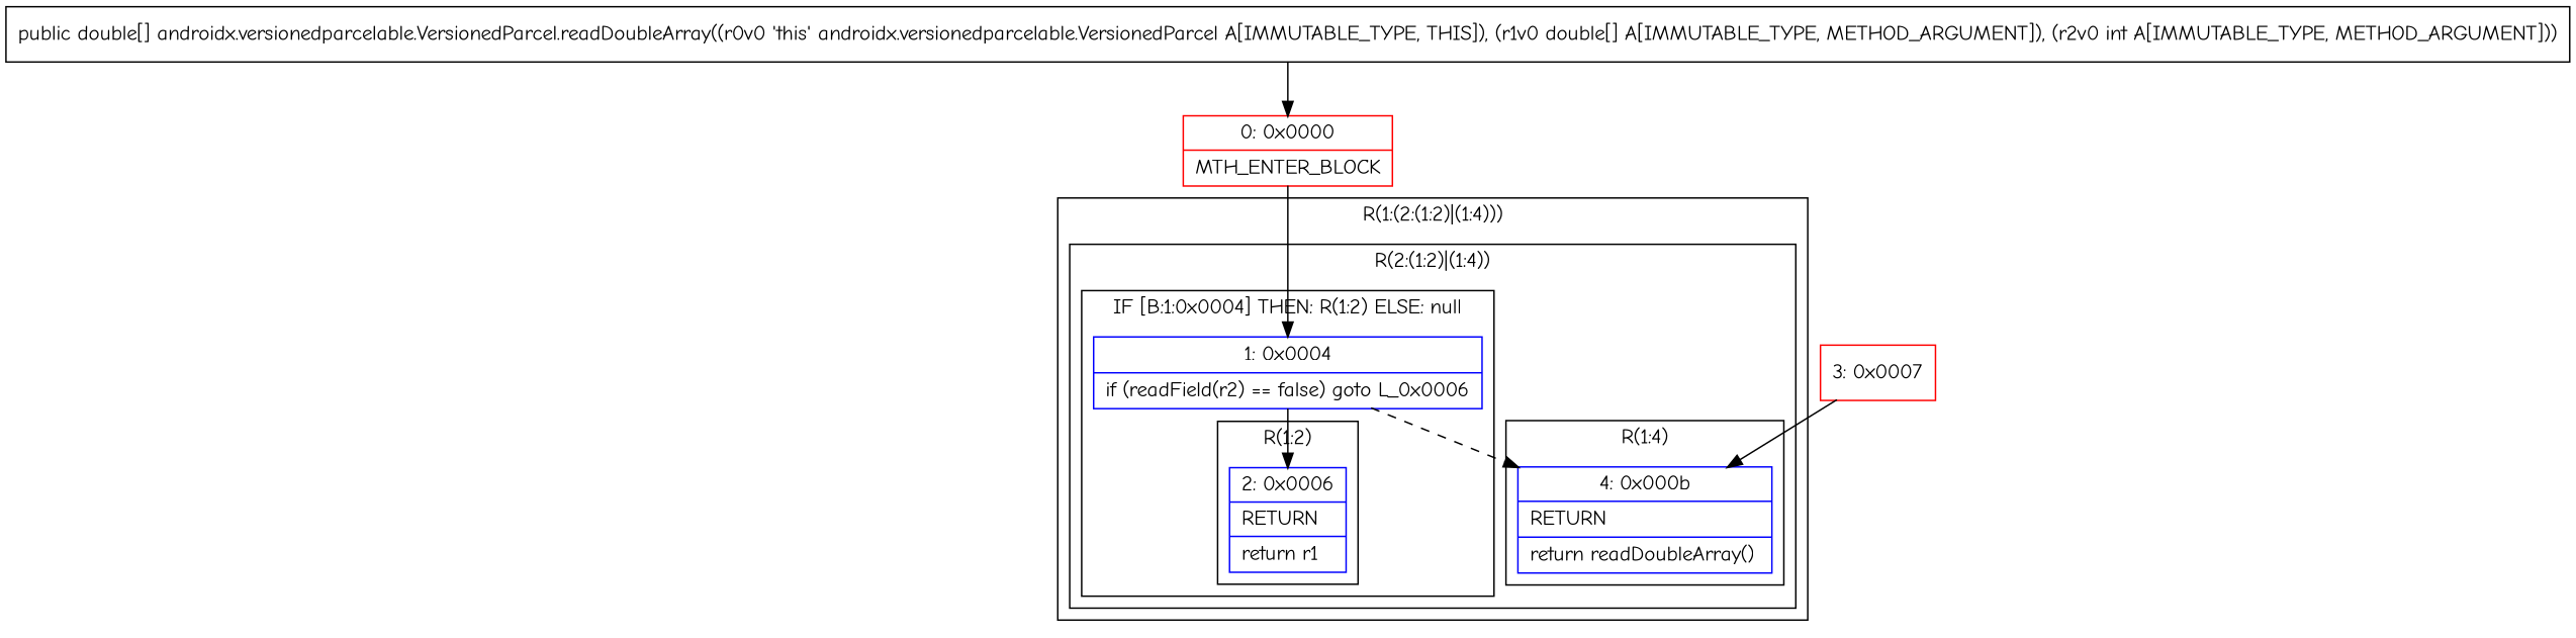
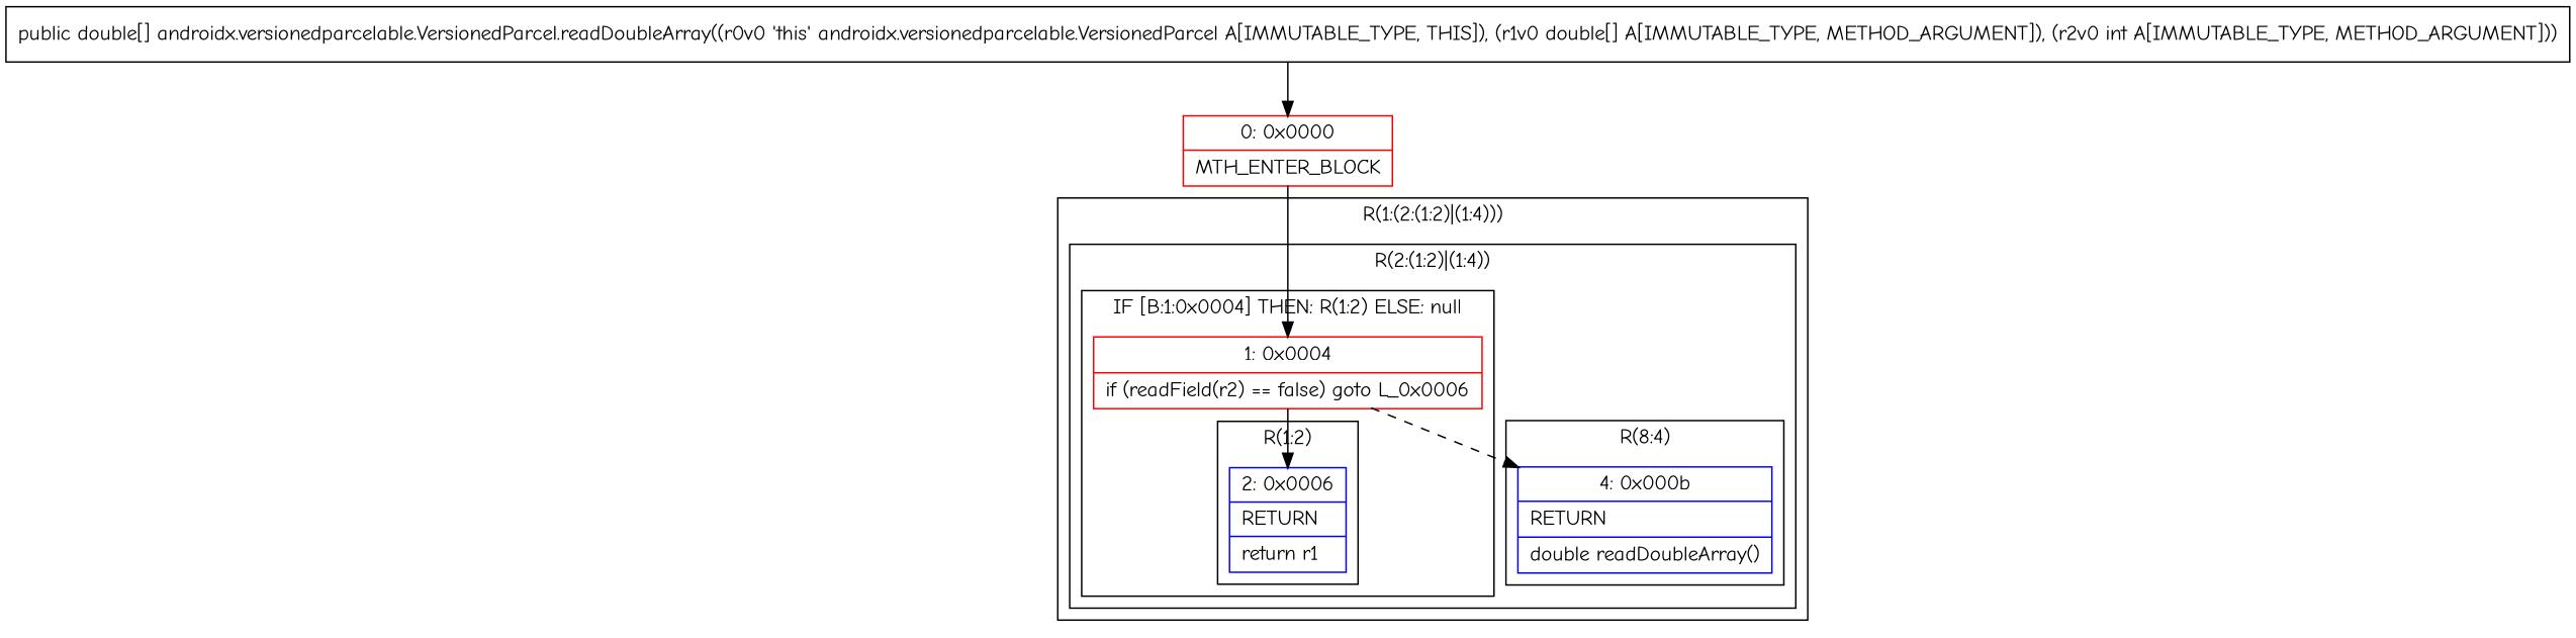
  digraph {
    fontname="Comic Neue"
    node [color=blue fontname="Comic Neue" shape=record]
    edge [fontname="Comic Neue"]
    n1 [label="{2\:\ 0x0006|RETURN\l|return r1\l}"]
-   n2 [label="{1\:\ 0x0004|if (readField(r2) == false) goto L_0x0006\l}"]
-   n3 [label="{4\:\ 0x000b|RETURN\l|return readDoubleArray()\l}"]
-   n4 [color=red label="{3\:\ 0x0007}"]
+   n2 [color=red label="{1\:\ 0x0004|if (readField(r2) == false) goto L_0x0006\l}"]
+   n3 [label="{4\:\ 0x000b|RETURN\l|double readDoubleArray()\l}"]
    n5 [color=red label="{0\:\ 0x0000|MTH_ENTER_BLOCK\l}"]
    n6 [label="{public double[] androidx.versionedparcelable.VersionedParcel.readDoubleArray((r0v0 'this' androidx.versionedparcelable.VersionedParcel A[IMMUTABLE_TYPE, THIS]), (r1v0 double[] A[IMMUTABLE_TYPE, METHOD_ARGUMENT]), (r2v0 int A[IMMUTABLE_TYPE, METHOD_ARGUMENT])) }" color=""]
    subgraph cluster_1 {
      label="R(1:(2:(1:2)|(1:4)))"
      subgraph cluster_2 {
        label="R(2:(1:2)|(1:4))"
        subgraph cluster_3 {
          label="IF [B:1:0x0004] THEN: R(1:2) ELSE: null"
          n2
          subgraph cluster_4 {
            label="R(1:2)"
            n1
          }
        }
        subgraph cluster_5 {
-         label="R(1:4)"
+         label="R(8:4)"
          n3
        }
      }
    }
    n2 -> n1
    n2 -> n3 [style=dashed]
-   n4 -> n3
    n5 -> n2
    n6 -> n5
  }
